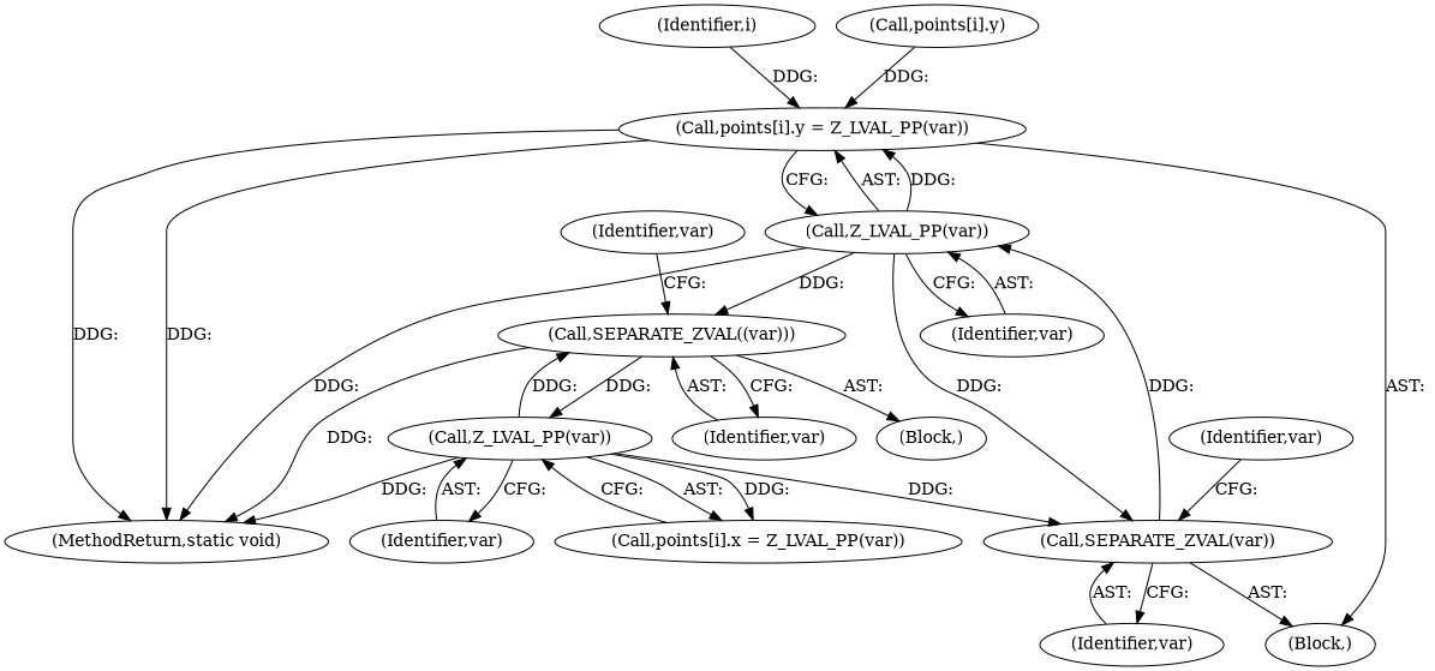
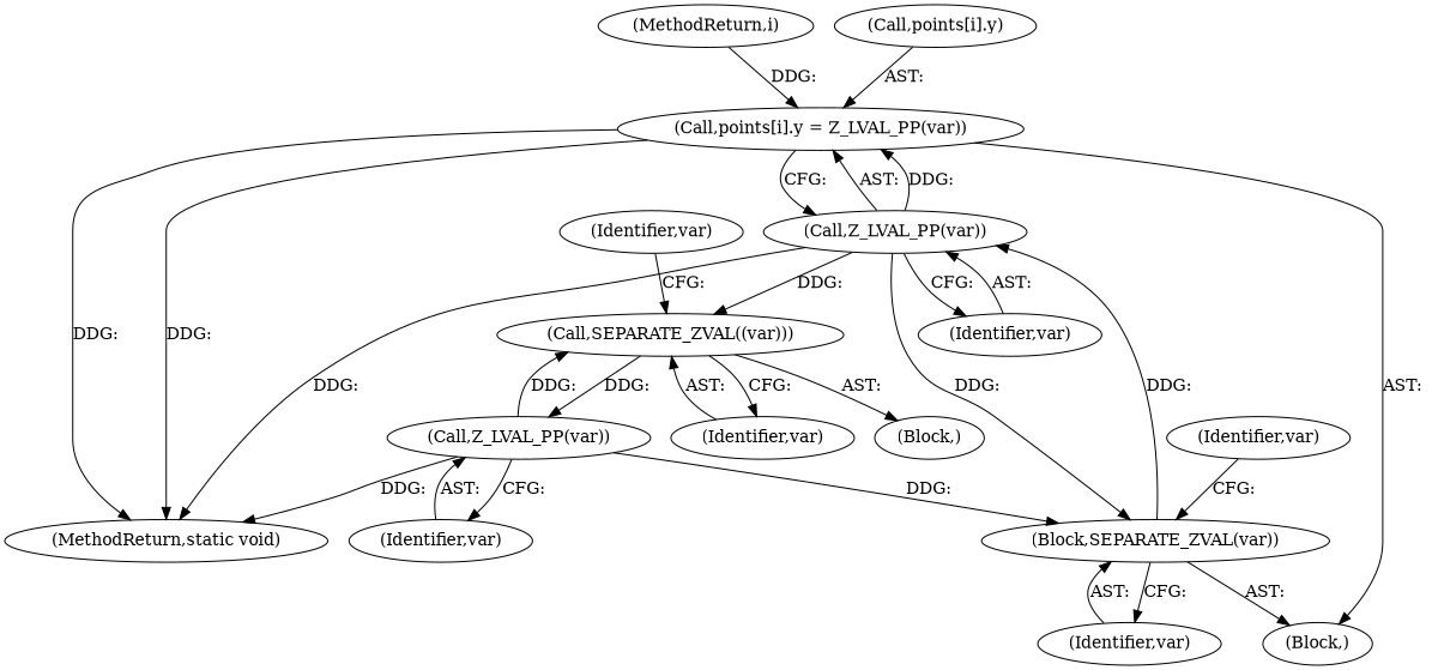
  digraph {
    n1 [label="(Call,points[i].y = Z_LVAL_PP(var))"]
    n2 [label="(Call,Z_LVAL_PP(var))"]
    n3 [label="(Block,)"]
    n4 [label="(MethodReturn,static void)"]
-   n5 [label="(Call,SEPARATE_ZVAL(var))"]
+   n5 [label="(Block,SEPARATE_ZVAL(var))"]
    n6 [label="(Call,SEPARATE_ZVAL((var)))"]
    n7 [label="(Identifier,var)"]
    n8 [label="(Identifier,var)"]
    n9 [label="(Call,Z_LVAL_PP(var))"]
    n10 [label="(Identifier,var)"]
    n11 [label="(Block,)"]
-   n12 [label="(Call,points[i].x = Z_LVAL_PP(var))"]
    n13 [label="(Identifier,var)"]
    n14 [label="(Identifier,var)"]
-   n15 [label="(Identifier,i)"]
+   n15 [label="(MethodReturn,i)"]
    n16 [label="(Call,points[i].y)"]
    n17 [label="(Identifier,var)"]
    n1 -> n2 [label="CFG: "]
    n1 -> n3 [label="AST: "]
    n1 -> n4 [label="DDG: "]
    n1 -> n4 [label="DDG: "]
    n2 -> n1 [label="AST: "]
    n2 -> n1 [label="DDG: "]
    n2 -> n4 [label="DDG: "]
    n2 -> n5 [label="DDG: "]
    n2 -> n6 [label="DDG: "]
    n2 -> n7 [label="CFG: "]
    n5 -> n2 [label="DDG: "]
    n5 -> n3 [label="AST: "]
    n5 -> n8 [label="CFG: "]
-   n6 -> n4 [label="DDG: "]
    n6 -> n9 [label="DDG: "]
    n6 -> n10 [label="CFG: "]
    n6 -> n11 [label="AST: "]
    n7 -> n2 [label="AST: "]
    n8 -> n5 [label="AST: "]
    n9 -> n4 [label="DDG: "]
    n9 -> n5 [label="DDG: "]
    n9 -> n6 [label="DDG: "]
-   n9 -> n12 [label="AST: "]
-   n9 -> n12 [label="DDG: "]
    n9 -> n13 [label="CFG: "]
    n10 -> n6 [label="AST: "]
-   n12 -> n9 [label="CFG: "]
    n13 -> n9 [label="AST: "]
    n14 -> n6 [label="CFG: "]
    n15 -> n1 [label="DDG: "]
-   n16 -> n1 [label="DDG: "]
+   n16 -> n1 [label="AST: "]
    n17 -> n5 [label="CFG: "]
  }
